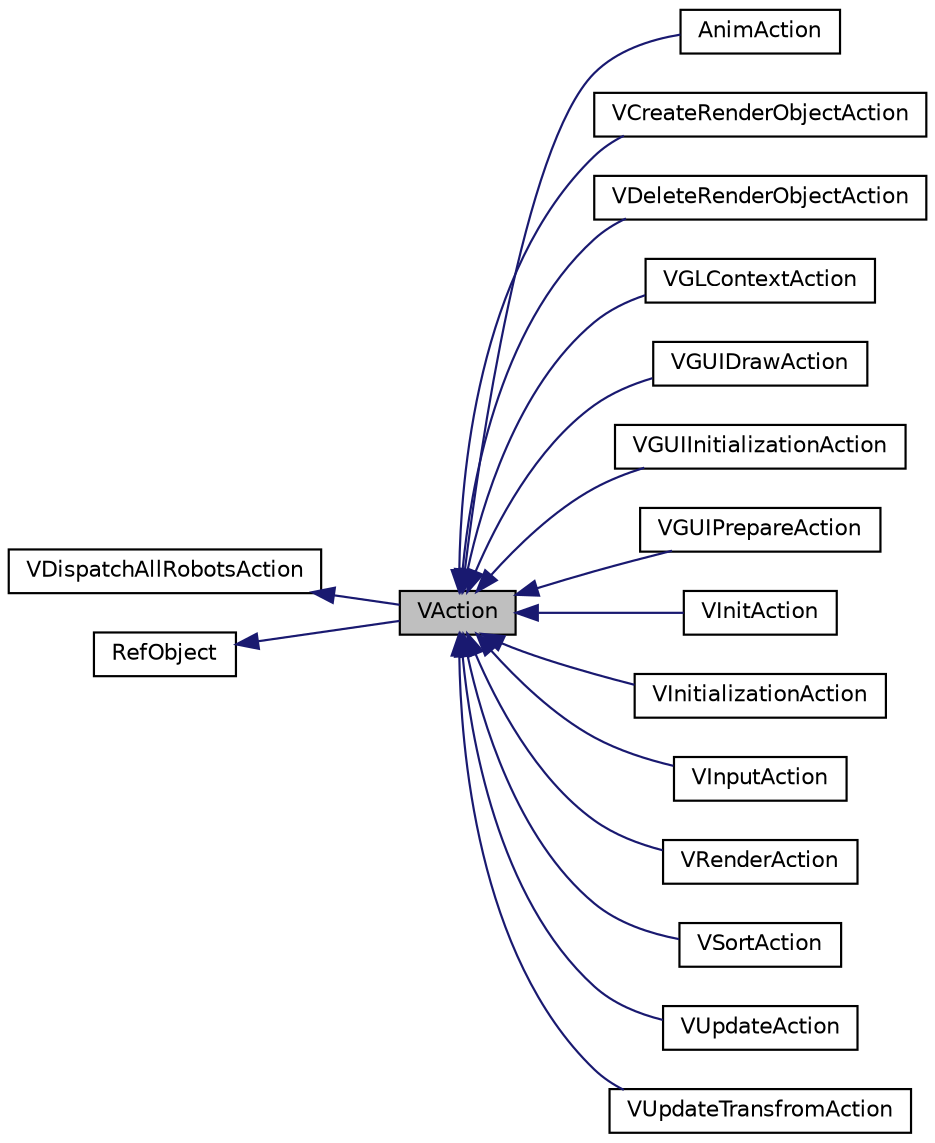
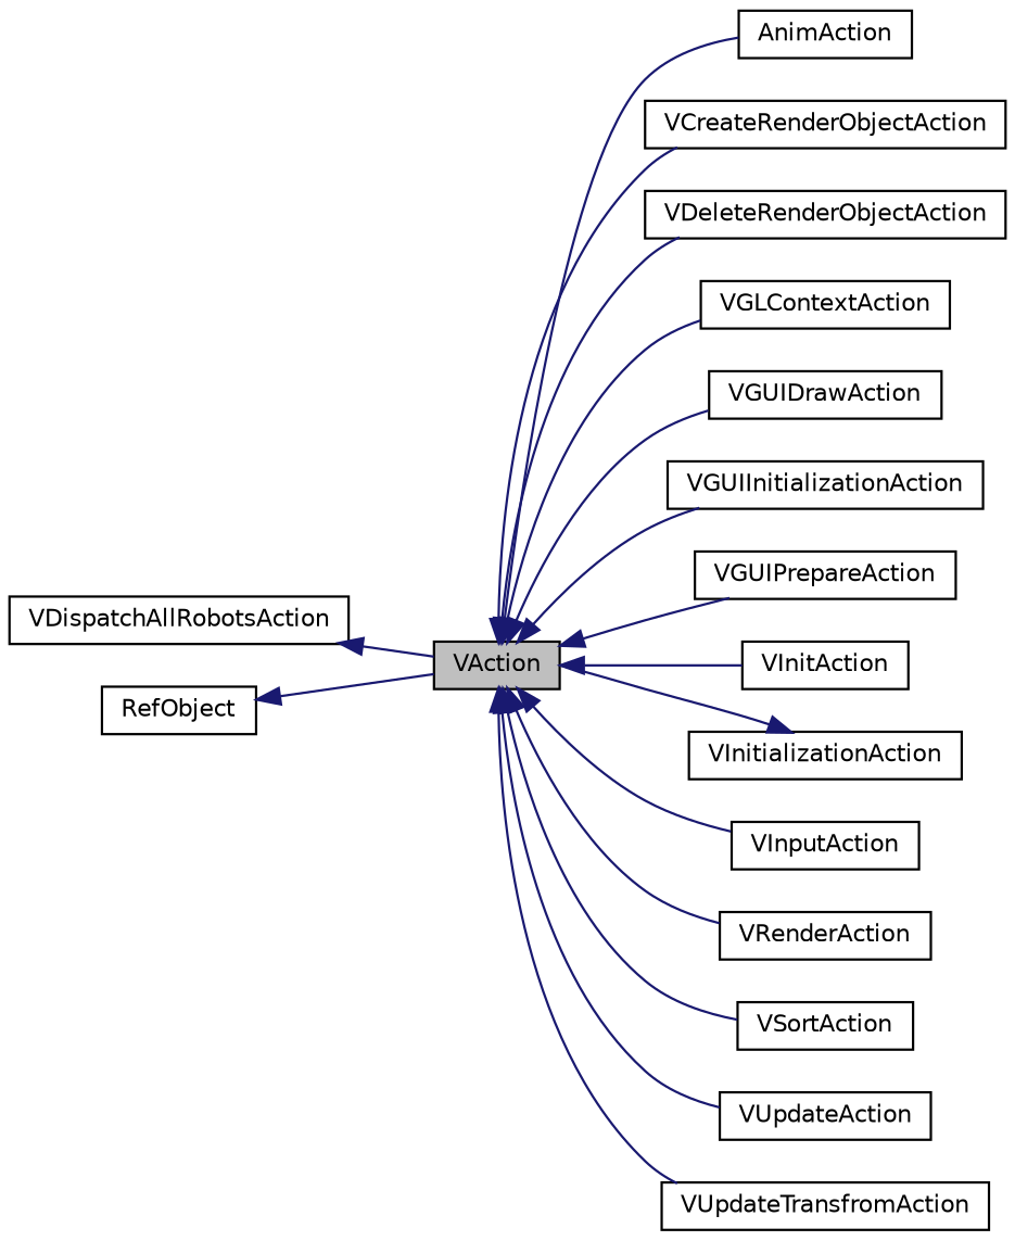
  digraph {
    rankdir=LR
    node [color=black fillcolor=white fontname=Helvetica fontsize=10 shape=record style=filled]
    edge [color=midnightblue dir=back fontname=Helvetica fontsize=10 labelfontname=Helvetica labelfontsize=10 style=solid]
    n1 [fillcolor=grey75 fontcolor=black height=0.2 label=VAction width=0.4]
    n2 [height=0.2 label=AnimAction width=0.4]
    n3 [height=0.2 label=VCreateRenderObjectAction width=0.4]
    n4 [height=0.2 label=VDeleteRenderObjectAction width=0.4]
    n5 [height=0.2 label=VGLContextAction width=0.4]
    n6 [height=0.2 label=VGUIDrawAction width=0.4]
    n7 [height=0.2 label=VGUIInitializationAction width=0.4]
    n8 [height=0.2 label=VGUIPrepareAction width=0.4]
    n9 [height=0.2 label=VInitAction width=0.4]
    n10 [height=0.2 label=VInitializationAction width=0.4]
    n11 [height=0.2 label=VInputAction width=0.4]
    n12 [height=0.2 label=VRenderAction width=0.4]
    n13 [height=0.2 label=VSortAction width=0.4]
    n14 [height=0.2 label=VUpdateAction width=0.4]
    n15 [height=0.2 label=VUpdateTransfromAction width=0.4]
    n16 [height=0.2 label=VDispatchAllRobotsAction width=0.4]
    n17 [height=0.2 label=RefObject width=0.4]
    n1 -> n2
    n1 -> n3
    n1 -> n4
    n1 -> n5
    n1 -> n6
    n1 -> n7
    n1 -> n8
    n1 -> n9
-   n1 -> n10
+   n10 -> n1
    n1 -> n11
    n1 -> n12
    n1 -> n13
    n1 -> n14
    n1 -> n15
    n16 -> n1
    n17 -> n1
  }
